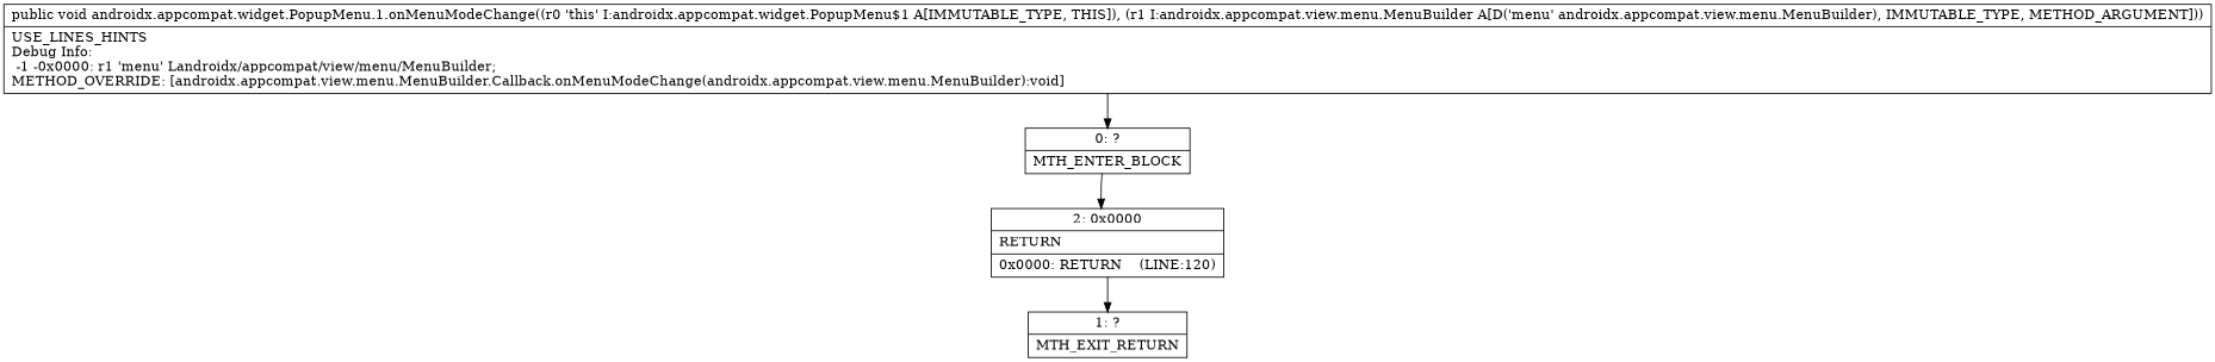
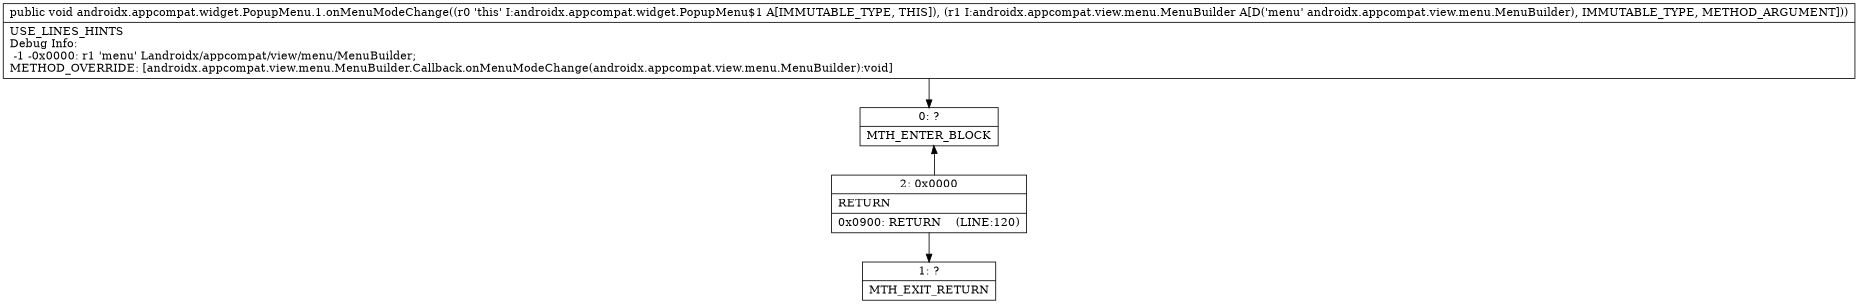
  digraph {
    node [shape=record]
    n1 [label="{0\:\ ?|MTH_ENTER_BLOCK\l}"]
-   n2 [label="{2\:\ 0x0000|RETURN\l|0x0000: RETURN    (LINE:120)\l}"]
+   n2 [label="{2\:\ 0x0000|RETURN\l|0x0900: RETURN    (LINE:120)\l}"]
    n3 [label="{1\:\ ?|MTH_EXIT_RETURN\l}"]
    n4 [label="{public void androidx.appcompat.widget.PopupMenu.1.onMenuModeChange((r0 'this' I:androidx.appcompat.widget.PopupMenu$1 A[IMMUTABLE_TYPE, THIS]), (r1 I:androidx.appcompat.view.menu.MenuBuilder A[D('menu' androidx.appcompat.view.menu.MenuBuilder), IMMUTABLE_TYPE, METHOD_ARGUMENT]))  | USE_LINES_HINTS\lDebug Info:\l  \-1 \-0x0000: r1 'menu' Landroidx\/appcompat\/view\/menu\/MenuBuilder;\lMETHOD_OVERRIDE: [androidx.appcompat.view.menu.MenuBuilder.Callback.onMenuModeChange(androidx.appcompat.view.menu.MenuBuilder):void]\l}"]
-   n1 -> n2
+   n2 -> n1
    n2 -> n3
    n4 -> n1
  }
